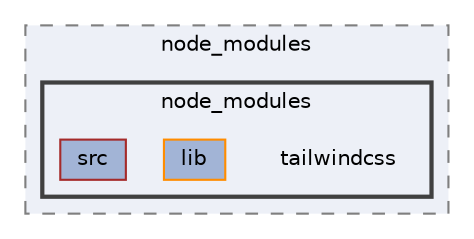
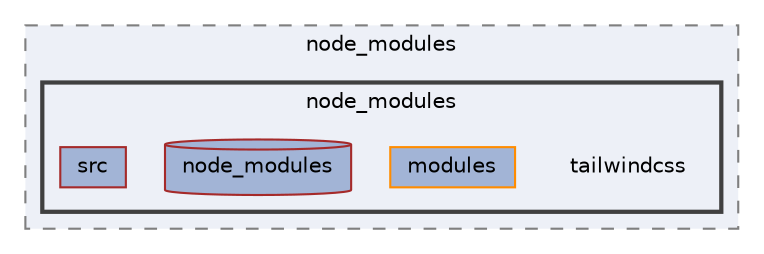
  digraph {
    compound=true
    node [fontname=Helvetica fontsize=10 shape=box color=brown fillcolor="#a2b4d6" style=filled]
    n1 [height=0.2 label=tailwindcss shape=plaintext width=0.4 fillcolor="" style=""]
-   n2 [color=darkorange height=0.2 label=lib width=0.4]
+   n2 [color=darkorange height=0.2 label=modules width=0.4]
+   n3 [height=0.2 label=node_modules shape=cylinder width=0.4]
    n4 [height=0.2 label=src width=0.4]
    subgraph cluster_1 {
      bgcolor="#edf0f7"
      fontname=Helvetica
      fontsize=10
      label=node_modules
      pencolor=grey50
      style="filled,dashed"
      subgraph cluster_2 {
        bgcolor="#edf0f7"
        fontname=Helvetica
        fontsize=10
        pencolor=grey25
        style="filled,bold"
        n1
        n2
+       n3
        n4
      }
    }
  }
